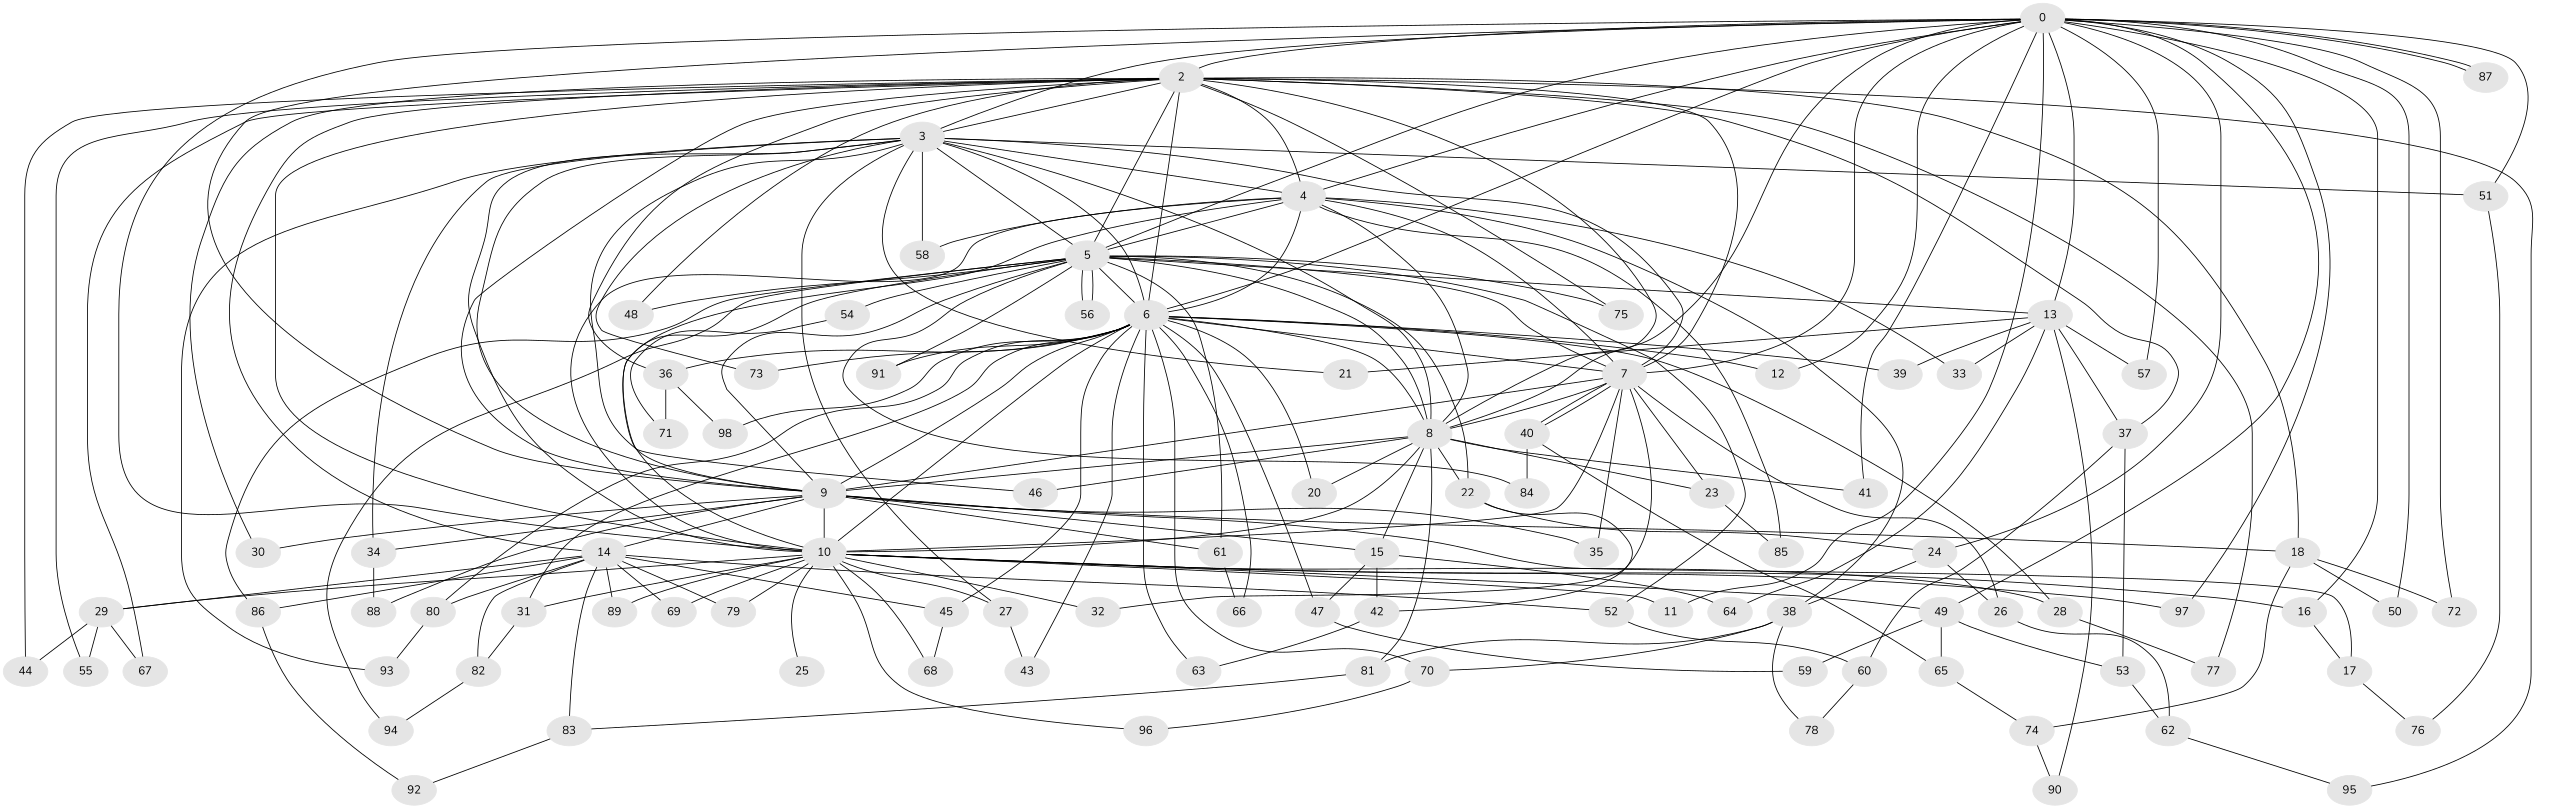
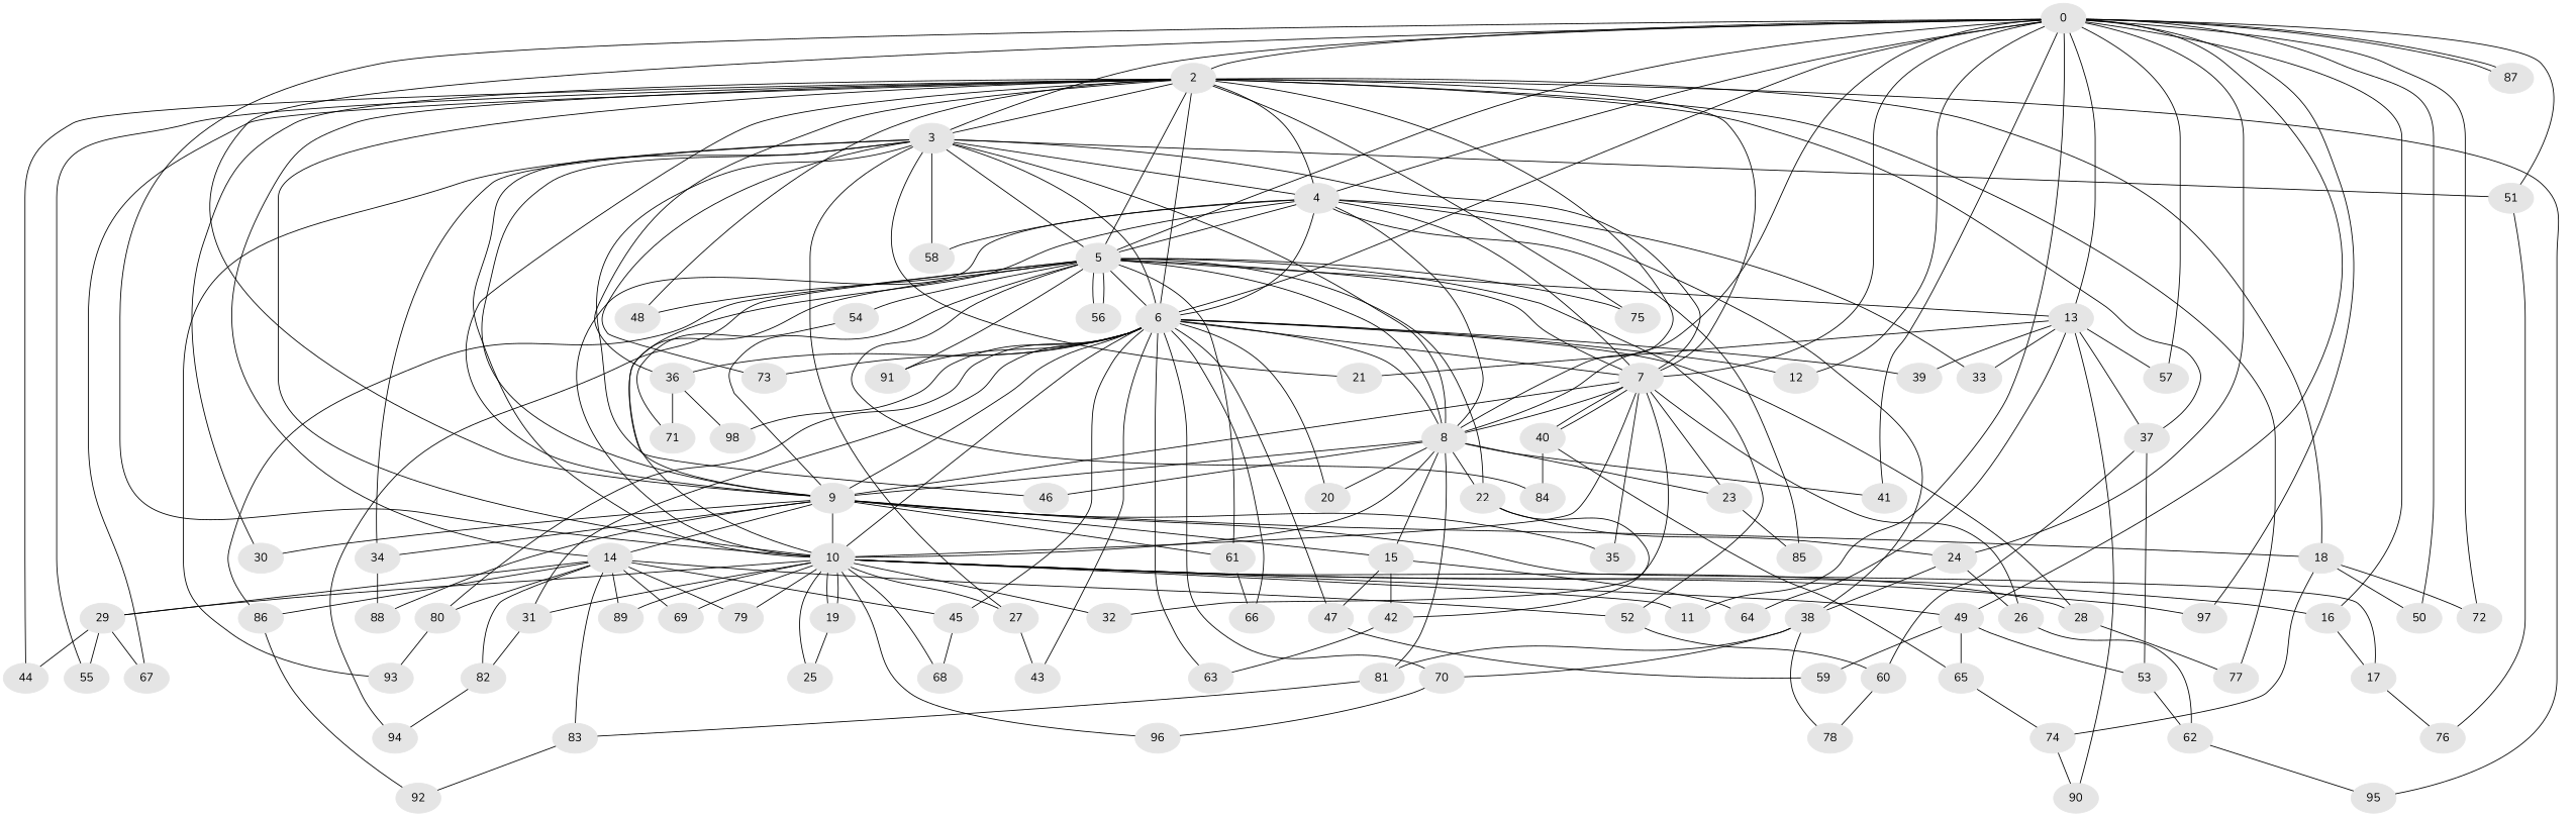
  graph {
    fontname=Nunito
    node [color=gray90 fontname=Nunito style=filled]
    edge [fontname=Nunito]
    n1 [label=0]
    2
    3
    4
    5
    6
    7
    8
    9
    10
    11
    12
    13
    16
    24
    41
    49
    50
    51
    57
    72
    87
    97
    14
    18
    30
    36
    37
    44
    48
    55
    67
    75
    77
    95
    21
    27
    34
    46
    58
    73
    93
    33
    38
    85
    22
    52
    54
    56
    61
    84
    86
    91
    94
    20
    28
    31
    39
    43
    45
    47
    63
    66
    70
    80
    98
    23
    26
    32
    35
    40
    15
    81
    17
    88
+   19
    25
    29
    68
    69
    79
    89
    96
    64
    90
    53
    65
    59
    76
    82
    83
    74
    71
    60
    78
    42
    92
    62
    n1 -- 2
    n1 -- 3
    n1 -- 4
    n1 -- 5
    n1 -- 6
    n1 -- 7
    n1 -- 8
    n1 -- 9
    n1 -- 10
    n1 -- 11
    n1 -- 12
    n1 -- 13
    n1 -- 16
    n1 -- 24
    n1 -- 41
    n1 -- 49
    n1 -- 50
    n1 -- 51
    n1 -- 57
    n1 -- 72
    n1 -- 87
    n1 -- 87
    n1 -- 97
    2 -- 3
    2 -- 4
    2 -- 5
    2 -- 6
    2 -- 7
    2 -- 8
    2 -- 9
    2 -- 10
    2 -- 14
    2 -- 18
    2 -- 30
    2 -- 36
    2 -- 37
    2 -- 44
    2 -- 48
    2 -- 55
    2 -- 67
    2 -- 75
    2 -- 77
    2 -- 95
    3 -- 4
    3 -- 5
    3 -- 6
    3 -- 7
    3 -- 8
    3 -- 9
    3 -- 10
    3 -- 51
    3 -- 21
    3 -- 27
    3 -- 34
    3 -- 46
    3 -- 58
    3 -- 73
    3 -- 93
    4 -- 5
    4 -- 6
    4 -- 7
    4 -- 8
    4 -- 9
    4 -- 10
    4 -- 58
    4 -- 33
    4 -- 38
    4 -- 85
    5 -- 6
    5 -- 7
    5 -- 8
    5 -- 9
    5 -- 10
    5 -- 13
    5 -- 48
    5 -- 75
    5 -- 22
    5 -- 52
    5 -- 54
    5 -- 56
    5 -- 56
    5 -- 61
    5 -- 84
    5 -- 86
    5 -- 91
    5 -- 94
    6 -- 7
    6 -- 8
    6 -- 9
    6 -- 10
    6 -- 12
    6 -- 36
    6 -- 73
    6 -- 91
    6 -- 20
    6 -- 28
    6 -- 31
    6 -- 39
    6 -- 43
    6 -- 45
    6 -- 47
    6 -- 63
    6 -- 66
    6 -- 70
    6 -- 80
    6 -- 98
    7 -- 8
    7 -- 9
    7 -- 10
    7 -- 23
    7 -- 26
    7 -- 32
    7 -- 35
    7 -- 40
    7 -- 40
    8 -- 9
    8 -- 10
    8 -- 41
    8 -- 46
    8 -- 22
    8 -- 20
    8 -- 23
    8 -- 15
    8 -- 81
    9 -- 10
    9 -- 14
    9 -- 18
    9 -- 30
    9 -- 34
    9 -- 61
    9 -- 35
    9 -- 15
    9 -- 17
    9 -- 88
    10 -- 11
    10 -- 16
    10 -- 49
    10 -- 97
    10 -- 27
    10 -- 28
    10 -- 31
    10 -- 32
+   10 -- 19
+   10 -- 19
    10 -- 25
    10 -- 29
    10 -- 68
    10 -- 69
    10 -- 79
    10 -- 89
    10 -- 96
    13 -- 57
    13 -- 37
    13 -- 21
    13 -- 33
    13 -- 39
    13 -- 64
    13 -- 90
    16 -- 17
    24 -- 38
    24 -- 26
    49 -- 53
    49 -- 65
    49 -- 59
    51 -- 76
    14 -- 52
    14 -- 86
    14 -- 45
    14 -- 80
    14 -- 29
    14 -- 69
    14 -- 79
    14 -- 89
    14 -- 82
    14 -- 83
    18 -- 50
    18 -- 72
    18 -- 74
    36 -- 98
    36 -- 71
    37 -- 53
    37 -- 60
    27 -- 43
    34 -- 88
    38 -- 70
    38 -- 81
    38 -- 78
    22 -- 24
    22 -- 42
    52 -- 60
    54 -- 71
    61 -- 66
    86 -- 92
    28 -- 77
    31 -- 82
    45 -- 68
    47 -- 59
    70 -- 96
    80 -- 93
    23 -- 85
    26 -- 62
    40 -- 84
    40 -- 65
    15 -- 47
    15 -- 64
    15 -- 42
    81 -- 83
    17 -- 76
+   19 -- 25
    29 -- 44
    29 -- 55
    29 -- 67
    53 -- 62
    65 -- 74
    82 -- 94
    83 -- 92
    74 -- 90
    60 -- 78
    42 -- 63
    62 -- 95
  }
